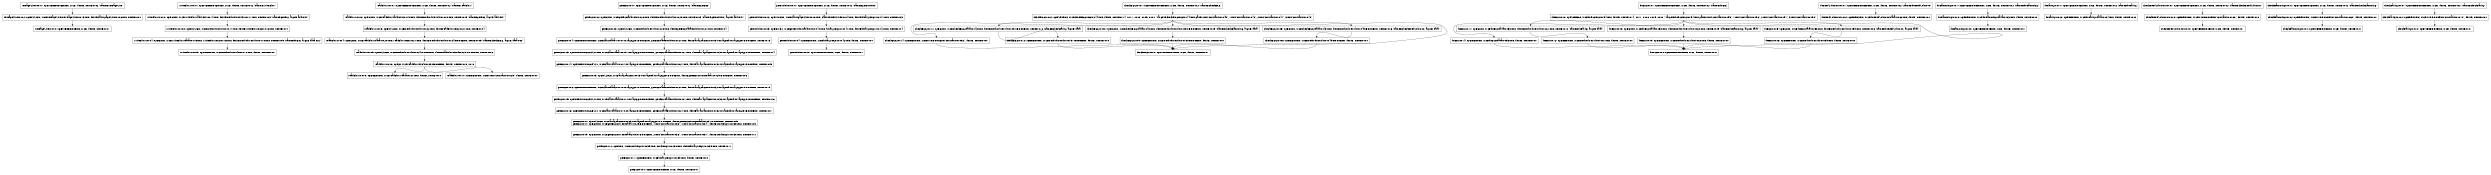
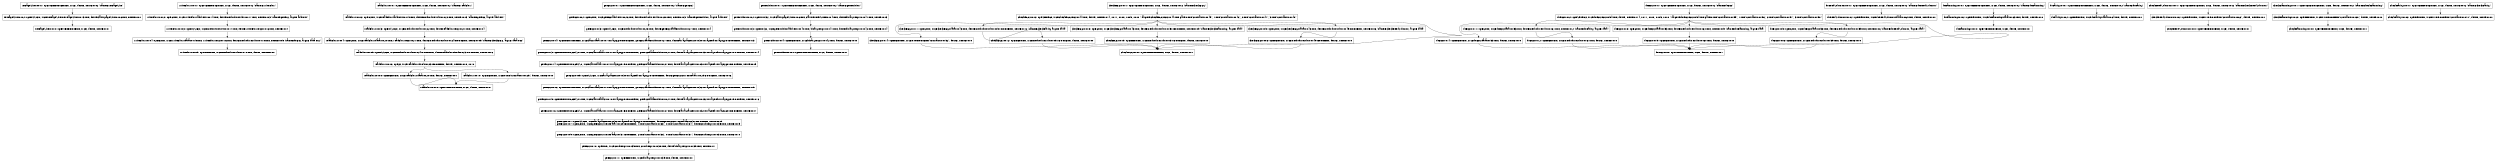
  digraph {
    node [shape=box]
    edge [headport=n tailport=s]
    n1 [label="setPageSize_0001: op=METHOD_ENTRY, src=, dest=, next=0002 (name=setPageSize)\l"]
    n2 [label="setPageSize_0002: op=ASSIGN, src=setPageSize_newPageSize_0013:INT, dest=class_pageSize_0006:INT, next=0000\l"]
    n3 [label="setPageSize_0000: op=METHOD_EXIT, src=, dest=, next=0001\l"]
    n4 [label="writeFlow_0001: op=METHOD_ENTRY, src=, dest=, next=0002 (name=writeFlow)\l"]
    n5 [label="writeFlow_0002: op=CALL, src=writeFlow_address_0014:INT, dest=method_result_00017:INT, next=0003 (name=getEcc, args= address)\l"]
    n6 [label="writeFlow_0003: op=ASSIGN, src=method_result_00017:INT, dest=writeFlow_ecc_0016:INT, next=0004\l"]
    n7 [label="writeFlow_0004: op=CALL, src=writeFlow_data_0015:INT, writeFlow_ecc_0016:INT, dest=method_result_00018:INT, next=0005 (name=doEcc, args= data ecc)\l"]
    n8 [label="writeFlow_0005: op=RETURN, src=method_result_00018:INT, dest=, next=0000\l"]
    n9 [label="readFlow_0001: op=METHOD_ENTRY, src=, dest=, next=0002 (name=readFlow)\l"]
    n10 [label="readFlow_0002: op=CALL, src=readFlow_address_0019:INT, dest=method_result_00022:INT, next=0003 (name=getEcc, args= address)\l"]
    n11 [label="readFlow_0003: op=ASSIGN, src=method_result_00022:INT, dest=readFlow_ecc_0021:INT, next=0004\l"]
    n12 [label="readFlow_0004: op=CALL, src=readFlow_data_0020:INT, readFlow_ecc_0021:INT, dest=method_result_00024:BOOLEAN, next=0005 (name=checkECC, args= data ecc)\l"]
    n13 [label="readFlow_0005: op=ASSIGN, src=method_result_00024:BOOLEAN, dest=readFlow_isOk_0023:BOOLEAN, next=0006\l"]
    n14 [label="readFlow_0006: op=JT, src=readFlow_isOk_0023:BOOLEAN, dest=, next=0008, 0010\l"]
    n15 [label="readFlow_0008: op=RETURN, src=readFlow_data_0020:INT, dest=, next=0000\l"]
    n16 [label="readFlow_0010: op=RETURN, src=0:INT(constant_00025), dest=, next=0000\l"]
+   n17 [label="readFlow_0000: op=METHOD_EXIT, src=, dest=, next=0001\l"]
    n18 [label="getEcc_0001: op=METHOD_ENTRY, src=, dest=, next=0002 (name=getEcc)\l"]
    n19 [label="getEcc_0002: op=CALL, src=getEcc_address_0026:INT, dest=method_result_00028:INT, next=0003 (name=getPosition, args= address)\l"]
    n20 [label="getEcc_0003: op=ASSIGN, src=method_result_00028:INT, dest=getEcc_dataPosition_0027:INT, next=0004\l"]
    n21 [label="getEcc_0004: op=ARRAY_INDEX, src=class_data1_0007:ArrayType::BOOLEAN, getEcc_dataPosition_0027:INT, dest=array_access_00030:ArrayRef::ArrayType::BOOLEAN, next=0013\l"]
    n22 [label="getEcc_0013: op=ARRAY_ACCESS_WAIT, src=class_data1_0007:ArrayType::BOOLEAN, getEcc_dataPosition_0027:INT, dest=array_access_00030:ArrayRef::ArrayType::BOOLEAN, next=0014\l"]
    n23 [label="getEcc_0014: op=ARRAY_ACCESS0, src=class_data1_0007:ArrayType::BOOLEAN, getEcc_dataPosition_0027:INT, dest=array_access_00030:ArrayRef::ArrayType::BOOLEAN, next=0005\l"]
    n24 [label="getEcc_0005: op=ASSIGN, src=array_access_00030:ArrayRef::ArrayType::BOOLEAN, dest=getEcc_currentData1_0029:BOOLEAN, next=0006\l"]
    n25 [label="getEcc_0006: op=ARRAY_INDEX, src=class_data2_0010:ArrayType::BOOLEAN, getEcc_dataPosition_0027:INT, dest=array_access_00032:ArrayRef::ArrayType::BOOLEAN, next=0015\l"]
    n26 [label="getEcc_0015: op=ARRAY_ACCESS_WAIT, src=class_data2_0010:ArrayType::BOOLEAN, getEcc_dataPosition_0027:INT, dest=array_access_00032:ArrayRef::ArrayType::BOOLEAN, next=0016\l"]
    n27 [label="getEcc_0016: op=ARRAY_ACCESS0, src=class_data2_0010:ArrayType::BOOLEAN, getEcc_dataPosition_0027:INT, dest=array_access_00032:ArrayRef::ArrayType::BOOLEAN, next=0007\l"]
    n28 [label="getEcc_0007: op=ASSIGN, src=array_access_00032:ArrayRef::ArrayType::BOOLEAN, dest=getEcc_currentData2_0031:BOOLEAN, next=0009\lgetEcc_0007: op=COND, src=getEcc_currentData1_0029:BOOLEAN, 1:INT(constant_00033), 0:INT(constant_00034), dest=cond_expr_00035:INT, next=0009\l"]
    n29 [label="getEcc_0009: op=COND, src=getEcc_currentData2_0031:BOOLEAN, 2:INT(constant_00036), 0:INT(constant_00037), dest=cond_expr_00038:INT, next=0010\l"]
    n30 [label="getEcc_0010: op=ADD, src=cond_expr_00035:INT, cond_expr_00038:INT, dest=binary_expr_00039:INT, next=0011\l"]
    n31 [label="getEcc_0011: op=RETURN, src=binary_expr_00039:INT, dest=, next=0000\l"]
-   n32 [label="getEcc_0000: op=METHOD_EXIT, src=, dest=, next=0001\l"]
    n33 [label="getPosition_0001: op=METHOD_ENTRY, src=, dest=, next=0002 (name=getPosition)\l"]
    n34 [label="getPosition_0002: op=MUL32, src=class_pageSize_0006:INT, class_BYTE_SIZE_0004:INT, dest=binary_expr_00041:INT, next=0003\l"]
    n35 [label="getPosition_0003: op=DIV32, src=getPosition_address_0040:INT, binary_expr_00041:INT, dest=binary_expr_00042:INT, next=0004\l"]
    n36 [label="getPosition_0004: op=RETURN, src=binary_expr_00042:INT, dest=, next=0000\l"]
    n37 [label="getPosition_0000: op=METHOD_EXIT, src=, dest=, next=0001\l"]
    n38 [label="checkECC_0001: op=METHOD_ENTRY, src=, dest=, next=0002 (name=checkECC)\l"]
    n39 [label="checkECC_0002: op=SELECT, src=checkECC_ecc_0044:INT, dest=, next=0014, 0011, 0008, 0005, 0000 ( target=checkECC_ecc_0044:INT pat=0:INT(constant_00045), 1:INT(constant_00046), 2:INT(constant_00047), 3:INT(constant_00048)\l"]
    n40 [label="checkECC_0014: op=RETURN, src=true:BOOLEAN(constant_00052), dest=, next=0000\l"]
    n41 [label="checkECC_0011: op=CALL, src=checkECC_data_0043:INT, dest=method_result_00051:BOOLEAN, next=0012 (name=checkParity, args= data)\l"]
    n42 [label="checkECC_0008: op=CALL, src=checkECC_data_0043:INT, dest=method_result_00050:BOOLEAN, next=0009 (name=checkHamming, args= data)\l"]
    n43 [label="checkECC_0005: op=CALL, src=checkECC_data_0043:INT, dest=method_result_00049:BOOLEAN, next=0006 (name=checkReedSolomon, args= data)\l"]
    n44 [label="checkECC_0000: op=METHOD_EXIT, src=, dest=, next=0001\l"]
    n45 [label="checkECC_0012: op=RETURN, src=method_result_00051:BOOLEAN, dest=, next=0000\l"]
    n46 [label="checkECC_0009: op=RETURN, src=method_result_00050:BOOLEAN, dest=, next=0000\l"]
    n47 [label="checkECC_0006: op=RETURN, src=method_result_00049:BOOLEAN, dest=, next=0000\l"]
    n48 [label="doEcc_0001: op=METHOD_ENTRY, src=, dest=, next=0002 (name=doEcc)\l"]
    n49 [label="doEcc_0002: op=SELECT, src=doEcc_ecc_0054:INT, dest=, next=0014, 0011, 0008, 0005, 0000 ( target=doEcc_ecc_0054:INT pat=0:INT(constant_00055), 1:INT(constant_00056), 2:INT(constant_00057), 3:INT(constant_00058)\l"]
    n50 [label="doEcc_0014: op=RETURN, src=doEcc_data_0053:INT, dest=, next=0000\l"]
    n51 [label="doEcc_0011: op=CALL, src=doEcc_data_0053:INT, dest=method_result_00061:INT, next=0012 (name=doParity, args= data)\l"]
    n52 [label="doEcc_0008: op=CALL, src=doEcc_data_0053:INT, dest=method_result_00060:INT, next=0009 (name=doHamming, args= data)\l"]
    n53 [label="doEcc_0005: op=CALL, src=doEcc_data_0053:INT, dest=method_result_00059:INT, next=0006 (name=doReedSolomon, args= data)\l"]
    n54 [label="doEcc_0000: op=METHOD_EXIT, src=, dest=, next=0001\l"]
    n55 [label="doEcc_0012: op=RETURN, src=method_result_00061:INT, dest=, next=0000\l"]
    n56 [label="doEcc_0009: op=RETURN, src=method_result_00060:INT, dest=, next=0000\l"]
    n57 [label="doEcc_0006: op=RETURN, src=method_result_00059:INT, dest=, next=0000\l"]
    n58 [label="doReedSolomon_0001: op=METHOD_ENTRY, src=, dest=, next=0002 (name=doReedSolomon)\l"]
    n59 [label="doReedSolomon_0002: op=RETURN, src=doReedSolomon_data_0062:INT, dest=, next=0000\l"]
    n60 [label="doHamming_0001: op=METHOD_ENTRY, src=, dest=, next=0002 (name=doHamming)\l"]
    n61 [label="doHamming_0002: op=RETURN, src=doHamming_data_0063:INT, dest=, next=0000\l"]
    n62 [label="doHamming_0000: op=METHOD_EXIT, src=, dest=, next=0001\l"]
    n63 [label="doParity_0001: op=METHOD_ENTRY, src=, dest=, next=0002 (name=doParity)\l"]
    n64 [label="doParity_0002: op=RETURN, src=doParity_data_0064:INT, dest=, next=0000\l"]
    n65 [label="checkReedSolomon_0001: op=METHOD_ENTRY, src=, dest=, next=0002 (name=checkReedSolomon)\l"]
    n66 [label="checkReedSolomon_0002: op=RETURN, src=true:BOOLEAN(constant_00066), dest=, next=0000\l"]
    n67 [label="checkReedSolomon_0000: op=METHOD_EXIT, src=, dest=, next=0001\l"]
    n68 [label="checkHamming_0001: op=METHOD_ENTRY, src=, dest=, next=0002 (name=checkHamming)\l"]
    n69 [label="checkHamming_0002: op=RETURN, src=true:BOOLEAN(constant_00068), dest=, next=0000\l"]
    n70 [label="checkHamming_0000: op=METHOD_EXIT, src=, dest=, next=0001\l"]
    n71 [label="checkParity_0001: op=METHOD_ENTRY, src=, dest=, next=0002 (name=checkParity)\l"]
    n72 [label="checkParity_0002: op=RETURN, src=true:BOOLEAN(constant_00070), dest=, next=0000\l"]
-   n73 [label="checkParity_0000: op=METHOD_EXIT, src=, dest=, next=0001\l"]
    n1 -> n2
    n2 -> n3
    n4 -> n5
    n5 -> n6
    n6 -> n7
    n7 -> n8
    n9 -> n10
    n10 -> n11
    n11 -> n12
    n12 -> n13
    n13 -> n14
    n14 -> n15
    n14 -> n16
+   n15 -> n17
+   n16 -> n17
    n18 -> n19
    n19 -> n20
    n20 -> n21
    n21 -> n22
    n22 -> n23
    n23 -> n24
    n24 -> n25
    n25 -> n26
    n26 -> n27
    n27 -> n28
    n28 -> n29
    n29 -> n30
    n30 -> n31
-   n31 -> n32
    n33 -> n34
    n34 -> n35
    n35 -> n36
    n36 -> n37
    n38 -> n39
    n39 -> n40
    n39 -> n41
    n39 -> n42
    n39 -> n43
    n39 -> n44
    n40 -> n44
    n41 -> n45
    n42 -> n46
    n43 -> n47
    n45 -> n44
    n46 -> n44
    n47 -> n44
    n48 -> n49
    n49 -> n50
    n49 -> n51
    n49 -> n52
    n49 -> n53
    n49 -> n54
    n50 -> n54
    n51 -> n55
    n52 -> n56
    n53 -> n57
    n55 -> n54
    n56 -> n54
    n57 -> n54
    n58 -> n59
    n60 -> n61
    n61 -> n62
    n63 -> n64
    n65 -> n66
    n66 -> n67
    n68 -> n69
    n69 -> n70
    n71 -> n72
-   n72 -> n73
  }
